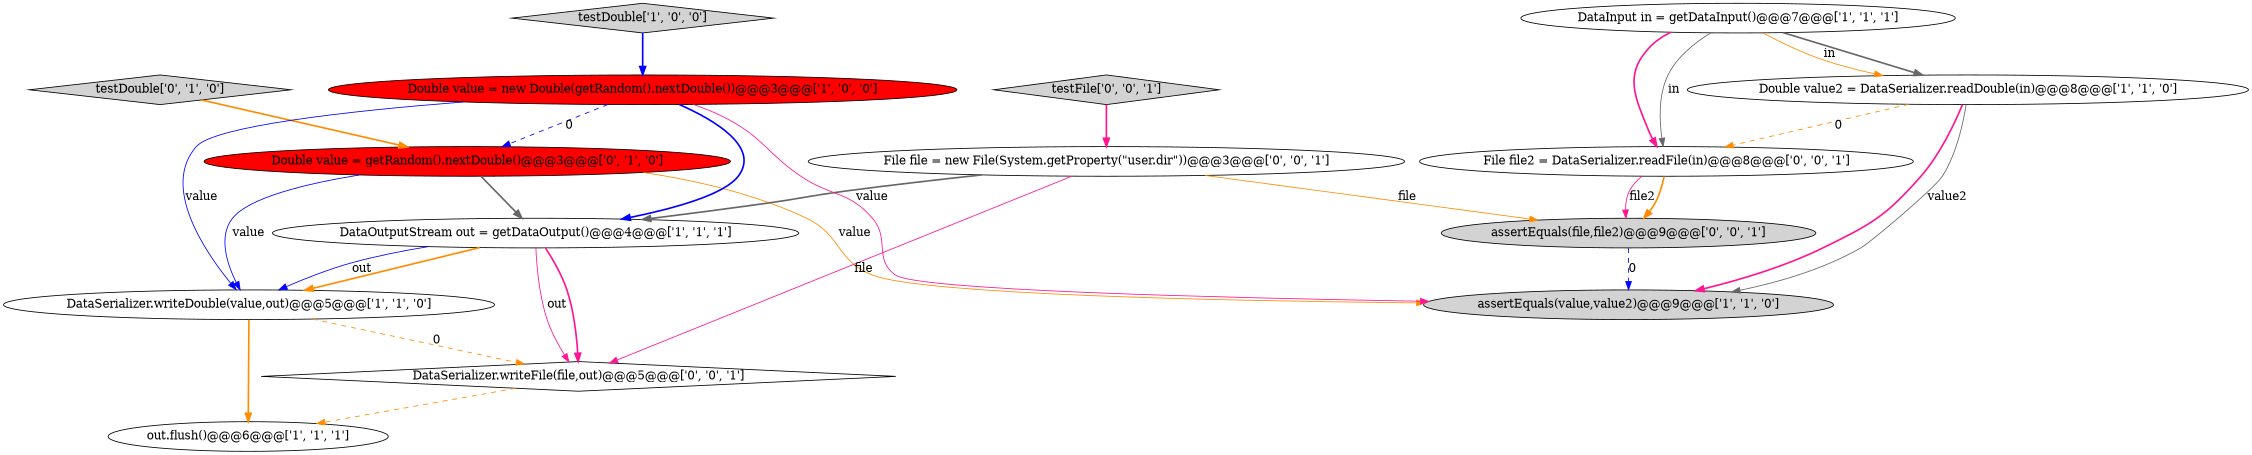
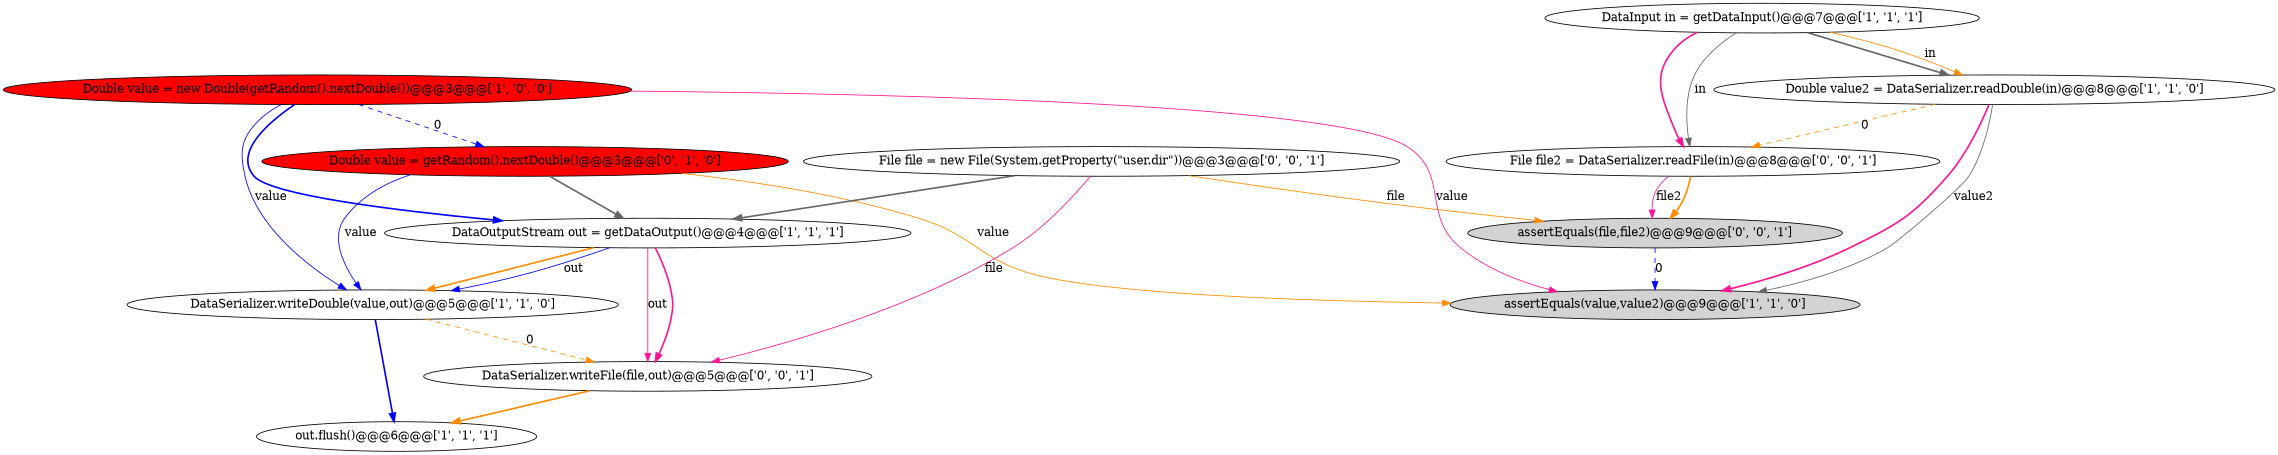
  digraph {
    node [fillcolor=white shape=ellipse style=filled]
    edge [color=darkorange style=bold]
    n1 [fillcolor=red label="Double value = getRandom().nextDouble()@@@3@@@['0', '1', '0']"]
    n2 [label="DataOutputStream out = getDataOutput()@@@4@@@['1', '1', '1']"]
    n3 [fillcolor=lightgray label="assertEquals(value,value2)@@@9@@@['1', '1', '0']"]
    n4 [label="DataSerializer.writeDouble(value,out)@@@5@@@['1', '1', '0']"]
-   n5 [label="DataSerializer.writeFile(file,out)@@@5@@@['0', '0', '1']" shape=diamond]
+   n5 [label="DataSerializer.writeFile(file,out)@@@5@@@['0', '0', '1']"]
    n6 [label="out.flush()@@@6@@@['1', '1', '1']"]
-   n7 [fillcolor=lightgray label="testFile['0', '0', '1']" shape=diamond]
    n8 [label="File file = new File(System.getProperty(\"user.dir\"))@@@3@@@['0', '0', '1']"]
    n9 [fillcolor=lightgray label="assertEquals(file,file2)@@@9@@@['0', '0', '1']"]
-   n10 [fillcolor=lightgray label="testDouble['0', '1', '0']" shape=diamond]
    n11 [label="File file2 = DataSerializer.readFile(in)@@@8@@@['0', '0', '1']"]
-   n12 [fillcolor=lightgray label="testDouble['1', '0', '0']" shape=diamond]
    n13 [fillcolor=red label="Double value = new Double(getRandom().nextDouble())@@@3@@@['1', '0', '0']"]
    n14 [label="Double value2 = DataSerializer.readDouble(in)@@@8@@@['1', '1', '0']"]
    n15 [label="DataInput in = getDataInput()@@@7@@@['1', '1', '1']"]
    n1 -> n2 [color=gray40]
    n1 -> n3 [label=value style=solid]
    n1 -> n4 [color=blue label=value style=solid]
    n2 -> n4
    n2 -> n4 [color=blue label=out style=solid]
    n2 -> n5 [color=deeppink label=out style=solid]
    n2 -> n5 [color=deeppink]
    n4 -> n5 [label=0 style=dashed]
-   n4 -> n6
-   n5 -> n6 [style=dashed]
-   n7 -> n8 [color=deeppink]
+   n4 -> n6 [color=blue]
+   n5 -> n6
    n8 -> n2 [color=gray40]
    n8 -> n5 [color=deeppink label=file style=solid]
    n8 -> n9 [label=file style=solid]
    n9 -> n3 [color=blue label=0 style=dashed]
-   n10 -> n1
    n11 -> n9 [color=deeppink label=file2 style=solid]
    n11 -> n9
-   n12 -> n13 [color=blue]
    n13 -> n1 [color=blue label=0 style=dashed]
    n13 -> n2 [color=blue]
    n13 -> n3 [color=deeppink label=value style=solid]
    n13 -> n4 [color=blue label=value style=solid]
    n14 -> n3 [color=deeppink]
    n14 -> n3 [color=gray40 label=value2 style=solid]
    n14 -> n11 [label=0 style=dashed]
    n15 -> n11 [color=deeppink]
    n15 -> n11 [color=gray40 label=in style=solid]
    n15 -> n14 [color=gray40]
    n15 -> n14 [label=in style=solid]
  }
